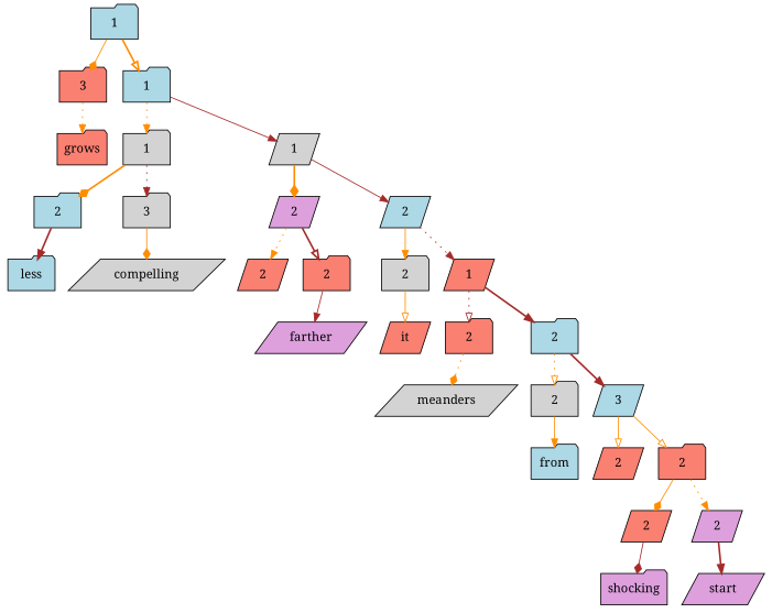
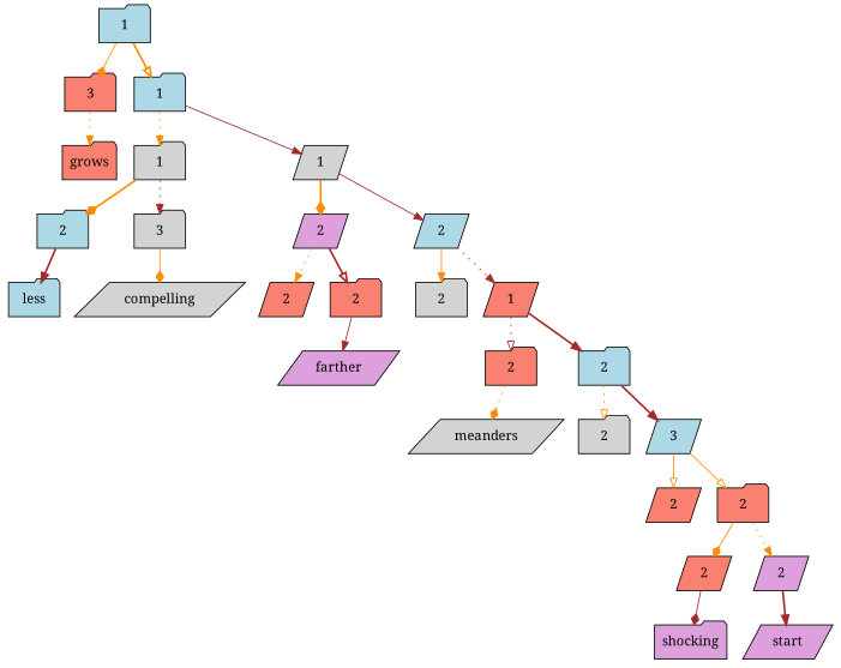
  digraph {
    fontname="Noto Serif"
    node [fillcolor=salmon fontname="Noto Serif" shape=folder style=filled]
    edge [arrowhead=normal color=darkorange fontname="Noto Serif" style=solid]
    n1 [fillcolor=lightblue label=1]
    n2 [label=3]
    n3 [fillcolor=lightblue label=1]
    n4 [label=grows]
    n5 [fillcolor=lightgrey label=1]
    n6 [fillcolor=lightgrey label=1 shape=parallelogram]
    n7 [fillcolor=lightblue label=2]
    n8 [fillcolor=lightgrey label=3]
    n9 [fillcolor=plum label=2 shape=parallelogram]
    n10 [fillcolor=lightblue label=2 shape=parallelogram]
    n11 [fillcolor=lightblue label=less]
    n12 [fillcolor=lightgrey label=compelling shape=parallelogram]
    n13 [label=2 shape=parallelogram]
    n14 [label=2]
    n15 [fillcolor=lightgrey label=2]
    n16 [label=1 shape=parallelogram]
    n17 [fillcolor=plum label=farther shape=parallelogram]
-   n18 [label=it shape=parallelogram]
    n19 [label=2]
    n20 [fillcolor=lightblue label=2]
    n21 [fillcolor=lightgrey label=meanders shape=parallelogram]
    n22 [fillcolor=lightgrey label=2]
    n23 [fillcolor=lightblue label=3 shape=parallelogram]
-   n24 [fillcolor=lightblue label=from]
    n25 [label=2 shape=parallelogram]
    n26 [label=2]
    n27 [label=2 shape=parallelogram]
    n28 [fillcolor=plum label=2 shape=parallelogram]
    n29 [fillcolor=plum label=shocking]
    n30 [fillcolor=plum label=start shape=parallelogram]
    n1 -> n2 [arrowhead=diamond]
    n1 -> n3 [arrowhead=onormal style=bold]
    n2 -> n4 [style=dotted]
    n3 -> n5 [style=dotted]
    n3 -> n6 [color=brown]
    n5 -> n7 [arrowhead=diamond style=bold]
    n5 -> n8 [color=brown style=dotted]
    n6 -> n9 [arrowhead=diamond style=bold]
    n6 -> n10 [color=brown]
    n7 -> n11 [color=brown style=bold]
    n8 -> n12 [arrowhead=diamond]
    n9 -> n13 [style=dotted]
    n9 -> n14 [arrowhead=onormal color=brown style=bold]
    n10 -> n15
    n10 -> n16 [color=brown style=dotted]
    n14 -> n17 [color=brown]
-   n15 -> n18 [arrowhead=onormal]
    n16 -> n19 [arrowhead=onormal color=brown style=dotted]
    n16 -> n20 [color=brown style=bold]
    n19 -> n21 [arrowhead=diamond style=dotted]
    n20 -> n22 [arrowhead=onormal style=dotted]
    n20 -> n23 [color=brown style=bold]
-   n22 -> n24
    n23 -> n25 [arrowhead=onormal]
    n23 -> n26 [arrowhead=onormal]
    n26 -> n27 [arrowhead=diamond]
    n26 -> n28 [style=dotted]
    n27 -> n29 [arrowhead=diamond color=brown]
    n28 -> n30 [color=brown style=bold]
  }
